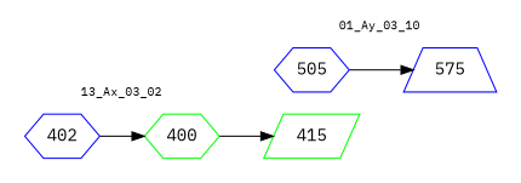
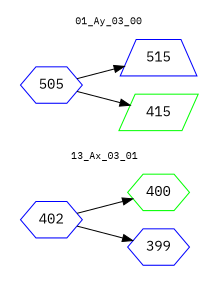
  digraph {
    fontname="IBM Plex Mono"
    rankdir=LR
    node [color=blue fontname="IBM Plex Mono" shape=hexagon]
    edge [color=black fontname="IBM Plex Mono"]
    n1 [label=402]
+   n2 [label=399]
    n3 [color=green label=400]
    n4 [label=505]
    n5 [color=green label=415 shape=parallelogram]
-   n6 [label=575 shape=trapezium]
+   n6 [label=515 shape=trapezium]
    subgraph cluster_1 {
      color=white
      fontsize=10
-     label="13_Ax_03_02"
+     label="13_Ax_03_01"
      n1
+     n2
      n3
    }
    subgraph cluster_2 {
      color=white
      fontsize=10
-     label="01_Ay_03_10"
+     label="01_Ay_03_00"
      n4
      n5
      n6
    }
+   n1 -> n2
    n1 -> n3
-   n3 -> n5
+   n4 -> n5
    n4 -> n6
  }
